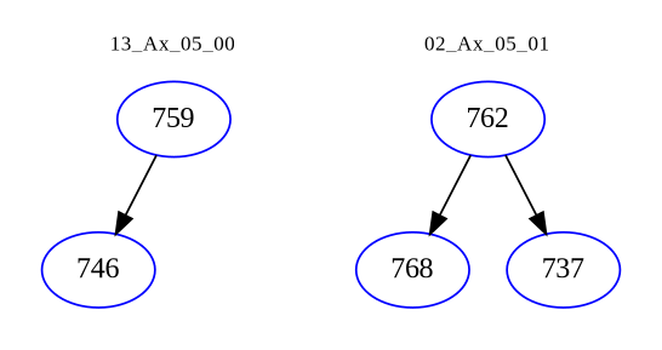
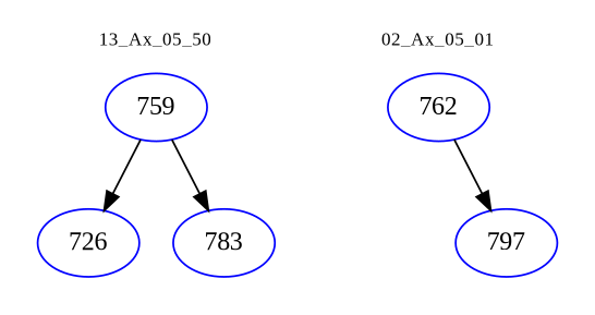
  digraph {
    fontname="Liberation Serif"
    node [color=blue fontname="Liberation Serif"]
    edge [color=black fontname="Liberation Serif"]
    n1 [label=759]
-   n2 [label=746]
+   n2 [label=726]
+   n3 [label=783]
    n4 [label=762]
-   n5 [label=768]
-   n6 [label=737]
+   n6 [label=797]
    subgraph cluster_1 {
      color=white
      fontsize=10
-     label="13_Ax_05_00"
+     label="13_Ax_05_50"
      n1
      n2
+     n3
    }
    subgraph cluster_2 {
      color=white
      fontsize=10
      label="02_Ax_05_01"
      n4
-     n5
      n6
    }
    n1 -> n2
-   n4 -> n5
+   n1 -> n3
    n4 -> n6
  }
